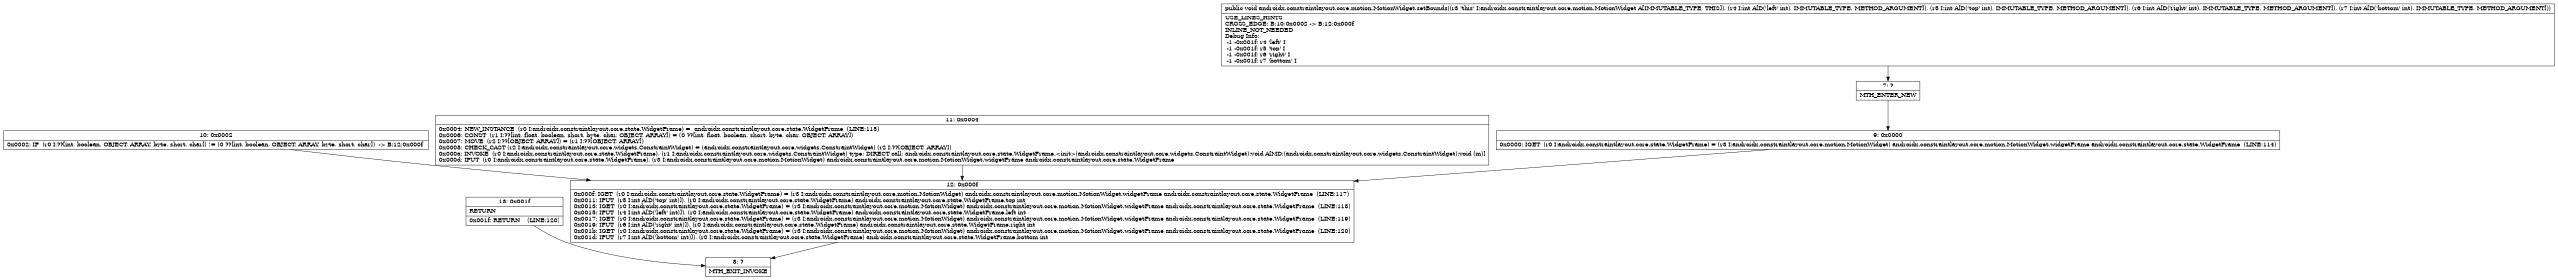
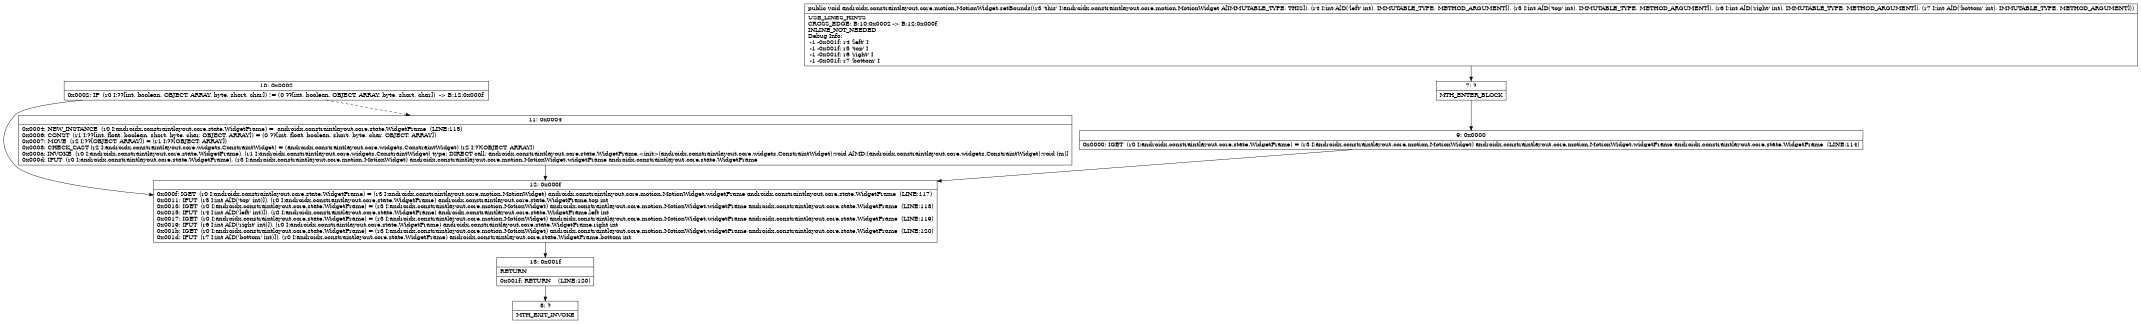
  digraph {
    node [shape=record]
-   n1 [label="{7\:\ ?|MTH_ENTER_NEW\l}"]
+   n1 [label="{7\:\ ?|MTH_ENTER_BLOCK\l}"]
    n2 [label="{9\:\ 0x0000|0x0000: IGET  (r0 I:androidx.constraintlayout.core.state.WidgetFrame) = (r3 I:androidx.constraintlayout.core.motion.MotionWidget) androidx.constraintlayout.core.motion.MotionWidget.widgetFrame androidx.constraintlayout.core.state.WidgetFrame  (LINE:114)\l}"]
    n3 [label="{12\:\ 0x000f|0x000f: IGET  (r0 I:androidx.constraintlayout.core.state.WidgetFrame) = (r3 I:androidx.constraintlayout.core.motion.MotionWidget) androidx.constraintlayout.core.motion.MotionWidget.widgetFrame androidx.constraintlayout.core.state.WidgetFrame  (LINE:117)\l0x0011: IPUT  (r5 I:int A[D('top' int)]), (r0 I:androidx.constraintlayout.core.state.WidgetFrame) androidx.constraintlayout.core.state.WidgetFrame.top int \l0x0013: IGET  (r0 I:androidx.constraintlayout.core.state.WidgetFrame) = (r3 I:androidx.constraintlayout.core.motion.MotionWidget) androidx.constraintlayout.core.motion.MotionWidget.widgetFrame androidx.constraintlayout.core.state.WidgetFrame  (LINE:118)\l0x0015: IPUT  (r4 I:int A[D('left' int)]), (r0 I:androidx.constraintlayout.core.state.WidgetFrame) androidx.constraintlayout.core.state.WidgetFrame.left int \l0x0017: IGET  (r0 I:androidx.constraintlayout.core.state.WidgetFrame) = (r3 I:androidx.constraintlayout.core.motion.MotionWidget) androidx.constraintlayout.core.motion.MotionWidget.widgetFrame androidx.constraintlayout.core.state.WidgetFrame  (LINE:119)\l0x0019: IPUT  (r6 I:int A[D('right' int)]), (r0 I:androidx.constraintlayout.core.state.WidgetFrame) androidx.constraintlayout.core.state.WidgetFrame.right int \l0x001b: IGET  (r0 I:androidx.constraintlayout.core.state.WidgetFrame) = (r3 I:androidx.constraintlayout.core.motion.MotionWidget) androidx.constraintlayout.core.motion.MotionWidget.widgetFrame androidx.constraintlayout.core.state.WidgetFrame  (LINE:120)\l0x001d: IPUT  (r7 I:int A[D('bottom' int)]), (r0 I:androidx.constraintlayout.core.state.WidgetFrame) androidx.constraintlayout.core.state.WidgetFrame.bottom int \l}"]
    n4 [label="{10\:\ 0x0002|0x0002: IF  (r0 I:??[int, boolean, OBJECT, ARRAY, byte, short, char]) != (0 ??[int, boolean, OBJECT, ARRAY, byte, short, char])  \-\> B:12:0x000f \l}"]
    n5 [label="{11\:\ 0x0004|0x0004: NEW_INSTANCE  (r0 I:androidx.constraintlayout.core.state.WidgetFrame) =  androidx.constraintlayout.core.state.WidgetFrame  (LINE:115)\l0x0006: CONST  (r1 I:??[int, float, boolean, short, byte, char, OBJECT, ARRAY]) = (0 ??[int, float, boolean, short, byte, char, OBJECT, ARRAY]) \l0x0007: MOVE  (r2 I:??[OBJECT, ARRAY]) = (r1 I:??[OBJECT, ARRAY]) \l0x0008: CHECK_CAST (r2 I:androidx.constraintlayout.core.widgets.ConstraintWidget) = (androidx.constraintlayout.core.widgets.ConstraintWidget) (r2 I:??[OBJECT, ARRAY]) \l0x000a: INVOKE  (r0 I:androidx.constraintlayout.core.state.WidgetFrame), (r1 I:androidx.constraintlayout.core.widgets.ConstraintWidget) type: DIRECT call: androidx.constraintlayout.core.state.WidgetFrame.\<init\>(androidx.constraintlayout.core.widgets.ConstraintWidget):void A[MD:(androidx.constraintlayout.core.widgets.ConstraintWidget):void (m)]\l0x000d: IPUT  (r0 I:androidx.constraintlayout.core.state.WidgetFrame), (r3 I:androidx.constraintlayout.core.motion.MotionWidget) androidx.constraintlayout.core.motion.MotionWidget.widgetFrame androidx.constraintlayout.core.state.WidgetFrame \l}"]
    n6 [label="{13\:\ 0x001f|RETURN\l|0x001f: RETURN    (LINE:120)\l}"]
    n7 [label="{8\:\ ?|MTH_EXIT_INVOKE\l}"]
    n8 [label="{public void androidx.constraintlayout.core.motion.MotionWidget.setBounds((r3 'this' I:androidx.constraintlayout.core.motion.MotionWidget A[IMMUTABLE_TYPE, THIS]), (r4 I:int A[D('left' int), IMMUTABLE_TYPE, METHOD_ARGUMENT]), (r5 I:int A[D('top' int), IMMUTABLE_TYPE, METHOD_ARGUMENT]), (r6 I:int A[D('right' int), IMMUTABLE_TYPE, METHOD_ARGUMENT]), (r7 I:int A[D('bottom' int), IMMUTABLE_TYPE, METHOD_ARGUMENT]))  | USE_LINES_HINTS\lCROSS_EDGE: B:10:0x0002 \-\> B:12:0x000f\lINLINE_NOT_NEEDED\lDebug Info:\l  \-1 \-0x001f: r4 'left' I\l  \-1 \-0x001f: r5 'top' I\l  \-1 \-0x001f: r6 'right' I\l  \-1 \-0x001f: r7 'bottom' I\l}"]
    n1 -> n2
    n2 -> n3
-   n3 -> n7
+   n3 -> n6
    n4 -> n3
+   n4 -> n5 [style=dashed]
    n5 -> n3
    n6 -> n7
    n8 -> n1
  }
